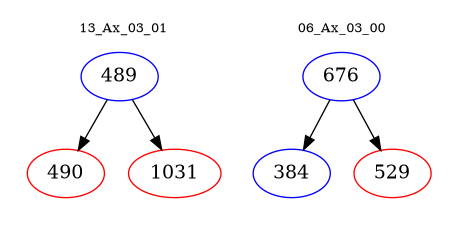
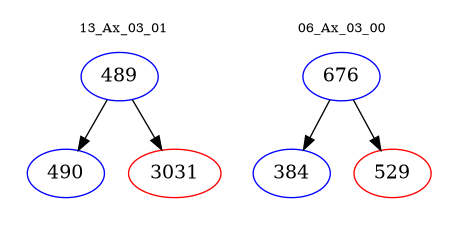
  digraph {
    node [color=blue]
    edge [color=black]
    n1 [label=489]
-   n2 [color=red label=490]
-   n3 [color=red label=1031]
+   n2 [label=490]
+   n3 [color=red label=3031]
    n4 [label=676]
    n5 [label=384]
    n6 [color=red label=529]
    subgraph cluster_1 {
      color=white
      fontsize=10
      label="13_Ax_03_01"
      n1
      n2
      n3
    }
    subgraph cluster_2 {
      color=white
      fontsize=10
      label="06_Ax_03_00"
      n4
      n5
      n6
    }
    n1 -> n2
    n1 -> n3
    n4 -> n5
    n4 -> n6
  }
